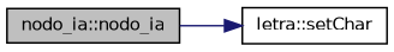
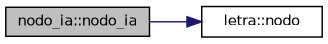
  digraph {
    rankdir=LR
    node [color=black fontname=Helvetica fontsize=10 shape=record style=filled]
    n1 [fillcolor=grey75 fontcolor=black height=0.2 label="nodo_ia::nodo_ia" width=0.4]
-   n2 [fillcolor=white height=0.2 label="letra::setChar" width=0.4]
+   n2 [fillcolor=white height=0.2 label="letra::nodo" width=0.4]
    n1 -> n2 [color=midnightblue fontname=Helvetica fontsize=10 labelfontname=Helvetica labelfontsize=10 style=solid]
  }
